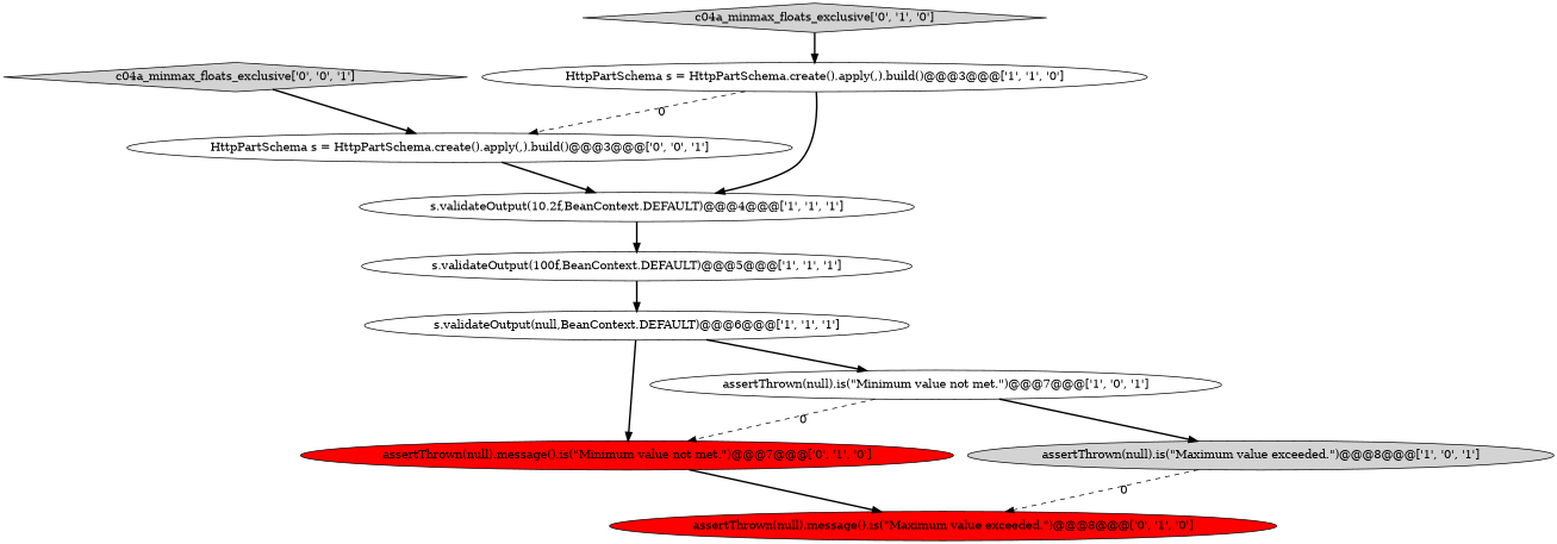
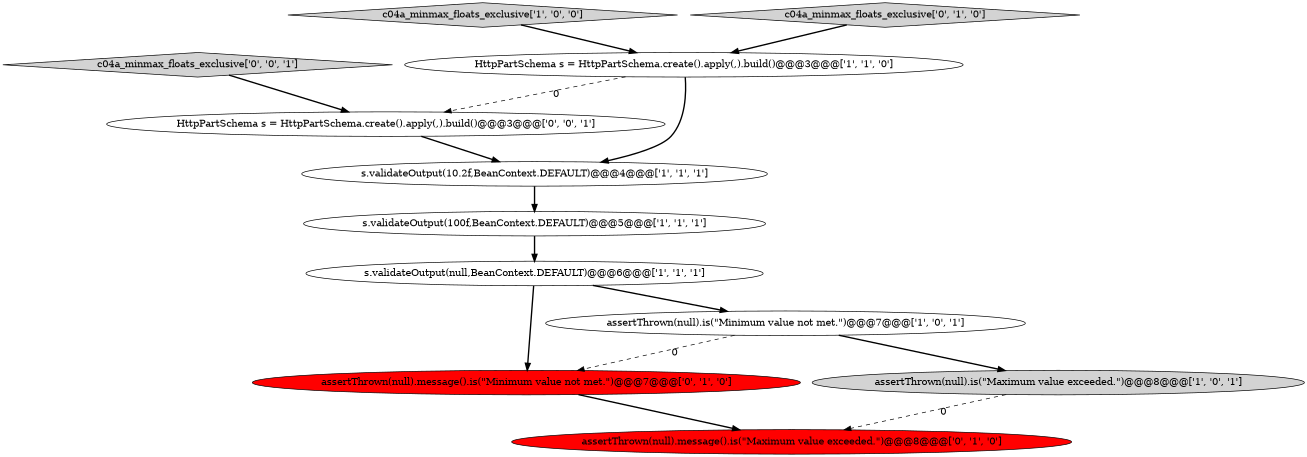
  digraph {
    node [fillcolor=white shape=ellipse style=filled]
    edge [style=bold]
    n1 [fillcolor=red label="assertThrown(null).message().is(\"Maximum value exceeded.\")@@@8@@@['0', '1', '0']"]
    n2 [fillcolor=red label="assertThrown(null).message().is(\"Minimum value not met.\")@@@7@@@['0', '1', '0']"]
    n3 [fillcolor=lightgray label="assertThrown(null).is(\"Maximum value exceeded.\")@@@8@@@['1', '0', '1']"]
    n4 [label="s.validateOutput(null,BeanContext.DEFAULT)@@@6@@@['1', '1', '1']"]
    n5 [label="assertThrown(null).is(\"Minimum value not met.\")@@@7@@@['1', '0', '1']"]
    n6 [label="s.validateOutput(10.2f,BeanContext.DEFAULT)@@@4@@@['1', '1', '1']"]
    n7 [label="s.validateOutput(100f,BeanContext.DEFAULT)@@@5@@@['1', '1', '1']"]
    n8 [fillcolor=lightgray label="c04a_minmax_floats_exclusive['0', '0', '1']" shape=diamond]
    n9 [label="HttpPartSchema s = HttpPartSchema.create().apply(,).build()@@@3@@@['0', '0', '1']"]
+   n10 [fillcolor=lightgray label="c04a_minmax_floats_exclusive['1', '0', '0']" shape=diamond]
    n11 [label="HttpPartSchema s = HttpPartSchema.create().apply(,).build()@@@3@@@['1', '1', '0']"]
    n12 [fillcolor=lightgray label="c04a_minmax_floats_exclusive['0', '1', '0']" shape=diamond]
    n2 -> n1
    n3 -> n1 [label=0 style=dashed]
    n4 -> n2
    n4 -> n5
    n5 -> n2 [label=0 style=dashed]
    n5 -> n3
    n6 -> n7
    n7 -> n4
    n8 -> n9
    n9 -> n6
+   n10 -> n11
    n11 -> n6
    n11 -> n9 [label=0 style=dashed]
    n12 -> n11
  }
